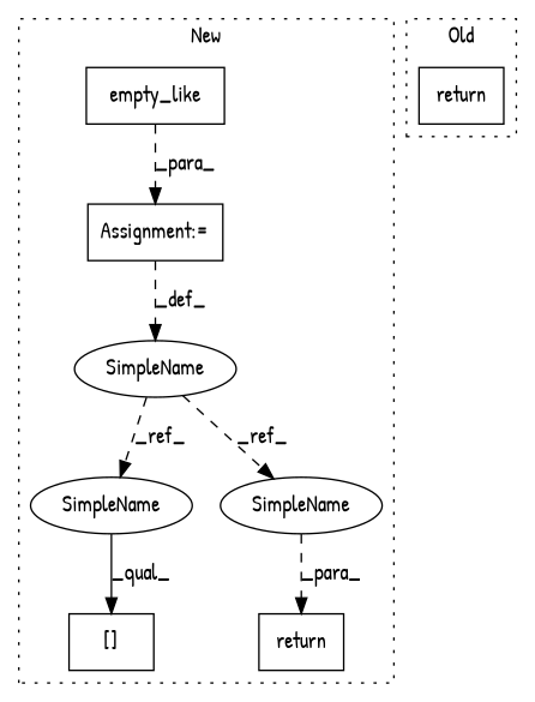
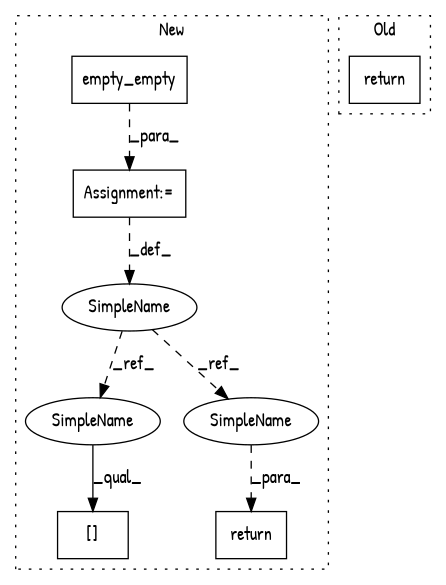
  digraph {
    fontname="Patrick Hand"
    node [a=42 l=3 shape=box fontname="Patrick Hand"]
    edge [style=dashed fontname="Patrick Hand"]
-   n1 [a=32 l="11,1" label=empty_like s="4956,4968"]
+   n1 [a=32 l="11,1" label=empty_empty s="4956,4968"]
    n2 [a=7 l=1 label="Assignment:=" s=4949]
    n3 [a=41 l=7 label=return s=5124]
    n4 [a=2 l="4,1" label="[]" s="5010,5018"]
    n5 [label=SimpleName s=4946 shape=ellipse]
    n6 [label=SimpleName s=5010 shape=ellipse]
    n7 [label=SimpleName s=5131 shape=ellipse]
    n8 [a=41 l=7 label=return s=4874]
    subgraph cluster_1 {
      label=New
      style=dotted
      n1
      n2
      n3
      n4
      n5
      n6
      n7
    }
    subgraph cluster_2 {
      label=Old
      style=dotted
      n8
    }
    n1 -> n2 [label=_para_]
    n2 -> n5 [label=_def_]
    n5 -> n6 [label=_ref_]
    n5 -> n7 [label=_ref_]
    n6 -> n4 [label=_qual_ style=solid]
    n7 -> n3 [label=_para_]
  }
